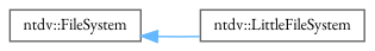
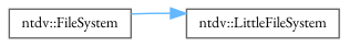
  digraph {
    rankdir=LR
    fontname="EB Garamond"
    node [color=grey40 fillcolor=white fontname="EB Garamond" fontsize=10 shape=box style=filled]
    n1 [height=0.2 label="ntdv::FileSystem" width=0.4]
    n2 [height=0.2 label="ntdv::LittleFileSystem" width=0.4]
-   n1 -> n2 [color=steelblue1 dir=back fontname="EB Garamond" fontsize=10 labelfontname=Helvetica labelfontsize=10 style=solid]
+   n2 -> n1 [color=steelblue1 dir=back fontname="EB Garamond" fontsize=10 labelfontname=Helvetica labelfontsize=10 style=solid]
  }
